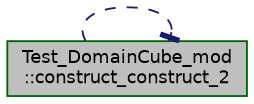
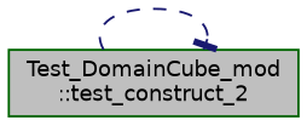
  digraph {
    rankdir=LR
-   n1 [color=darkgreen fillcolor=grey75 fontcolor=black fontname=Helvetica fontsize=10 height=0.2 label="Test_DomainCube_mod\l::construct_construct_2" shape=record style=filled width=0.4]
+   n1 [color=darkgreen fillcolor=grey75 fontcolor=black fontname=Helvetica fontsize=10 height=0.2 label="Test_DomainCube_mod\l::test_construct_2" shape=record style=filled width=0.4]
    n1 -> n1 [color=midnightblue fontname=Helvetica fontsize=10 labelfontname=Helvetica labelfontsize=10 style=dashed arrowhead=tee]
  }
